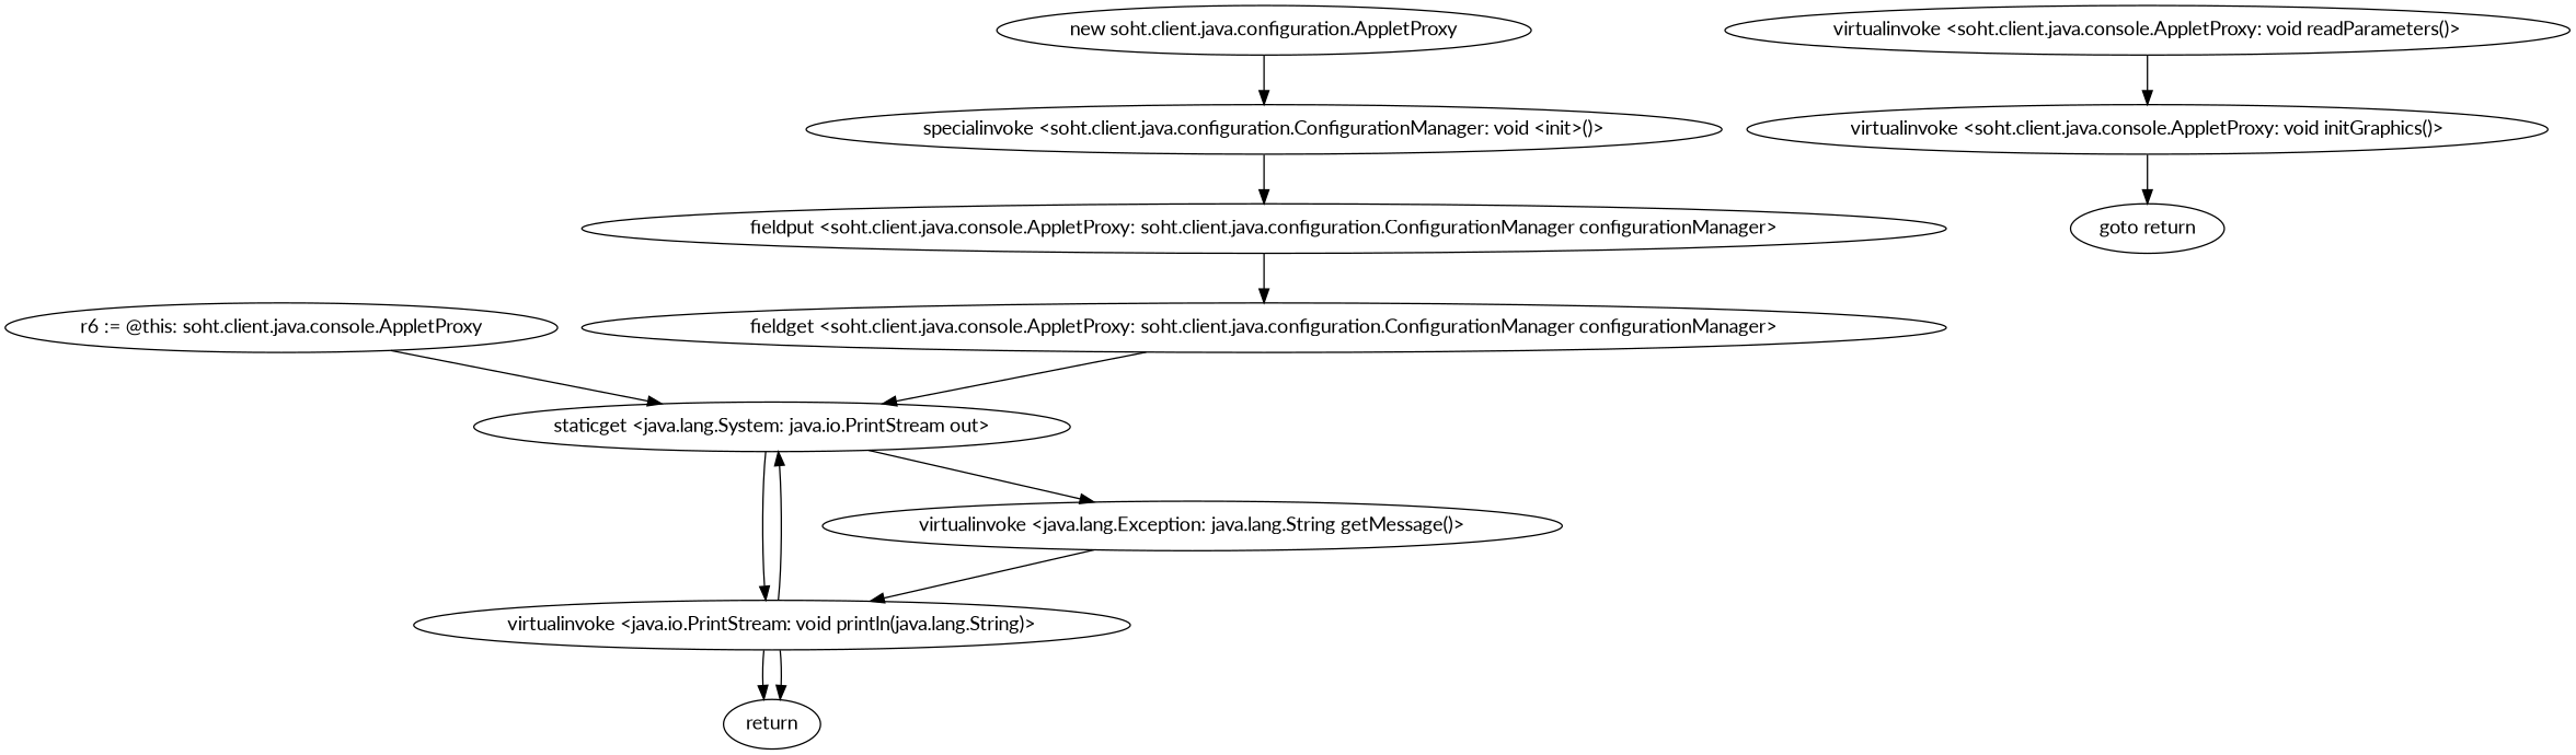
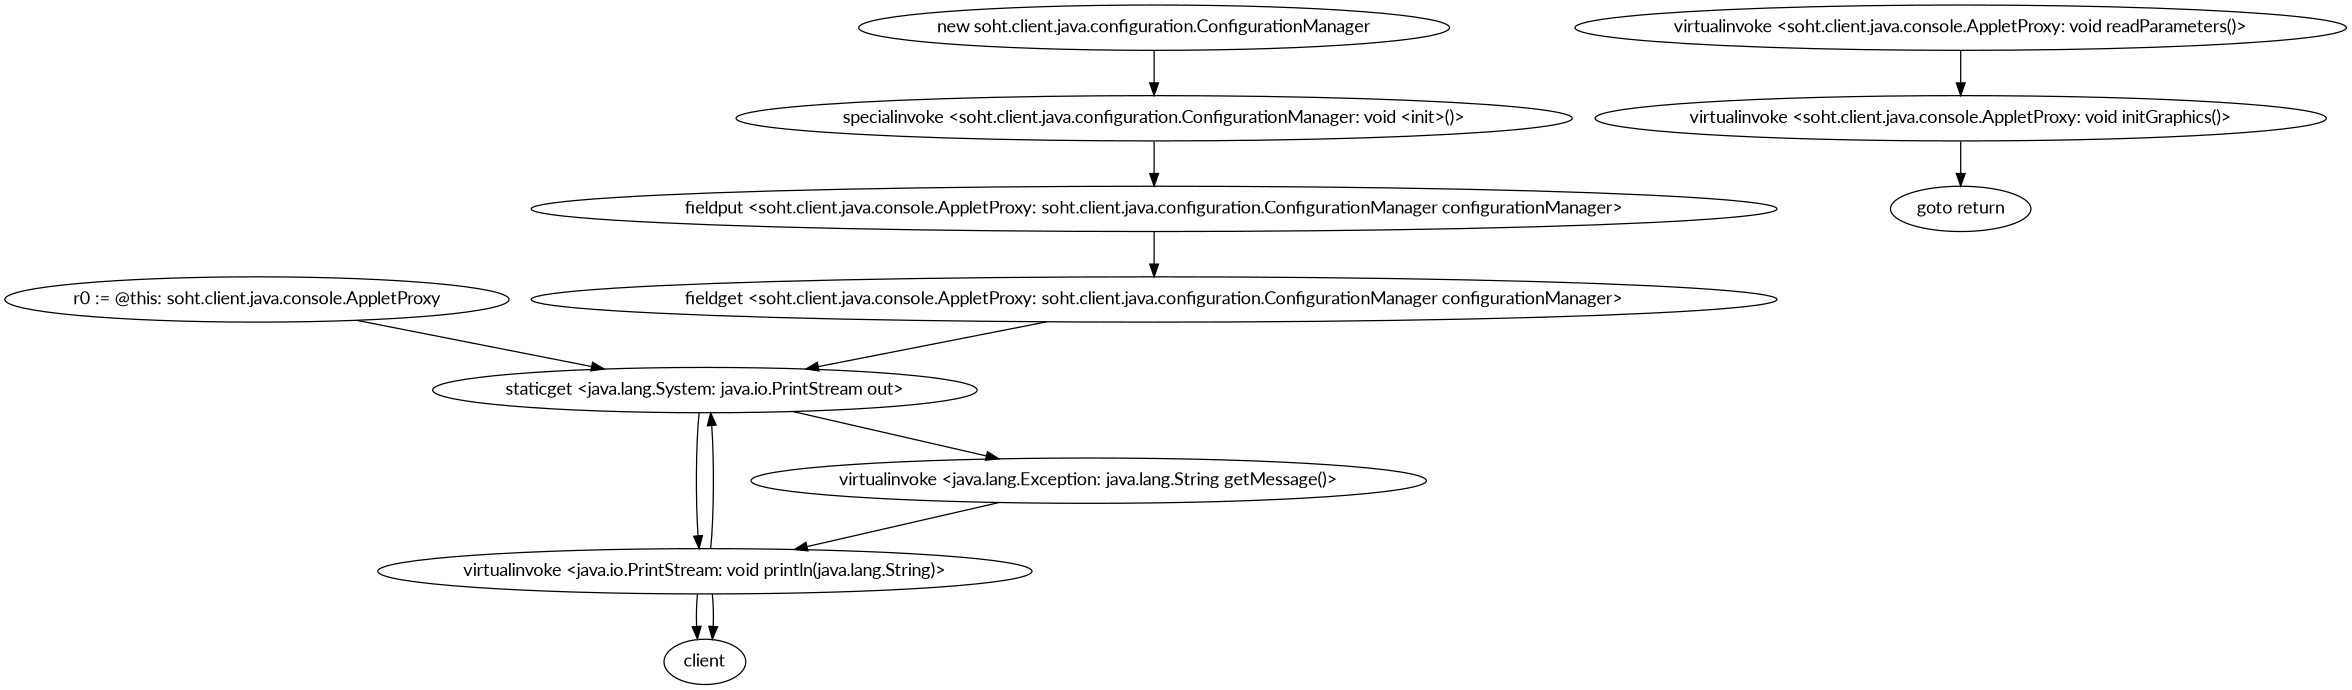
  digraph {
    fontname=Lato
    node [fontname=Lato]
    edge [fontname=Lato]
-   "r0 := @this: soht.client.java.console.AppletProxy" [label="r6 := @this: soht.client.java.console.AppletProxy"]
+   "r0 := @this: soht.client.java.console.AppletProxy"
    "staticget <java.lang.System: java.io.PrintStream out>"
-   "new soht.client.java.configuration.ConfigurationManager" [label="new soht.client.java.configuration.AppletProxy"]
+   "new soht.client.java.configuration.ConfigurationManager"
    "specialinvoke <soht.client.java.configuration.ConfigurationManager: void <init>()>"
    "fieldput <soht.client.java.console.AppletProxy: soht.client.java.configuration.ConfigurationManager configurationManager>"
    "fieldget <soht.client.java.console.AppletProxy: soht.client.java.configuration.ConfigurationManager configurationManager>"
    "virtualinvoke <java.io.PrintStream: void println(java.lang.String)>"
    "virtualinvoke <java.lang.Exception: java.lang.String getMessage()>"
-   return
+   return [label=client]
    "virtualinvoke <soht.client.java.console.AppletProxy: void readParameters()>"
    "virtualinvoke <soht.client.java.console.AppletProxy: void initGraphics()>"
    "goto return"
    "r0 := @this: soht.client.java.console.AppletProxy" -> "staticget <java.lang.System: java.io.PrintStream out>"
    "staticget <java.lang.System: java.io.PrintStream out>" -> "virtualinvoke <java.io.PrintStream: void println(java.lang.String)>"
    "staticget <java.lang.System: java.io.PrintStream out>" -> "virtualinvoke <java.lang.Exception: java.lang.String getMessage()>"
    "new soht.client.java.configuration.ConfigurationManager" -> "specialinvoke <soht.client.java.configuration.ConfigurationManager: void <init>()>"
    "specialinvoke <soht.client.java.configuration.ConfigurationManager: void <init>()>" -> "fieldput <soht.client.java.console.AppletProxy: soht.client.java.configuration.ConfigurationManager configurationManager>"
    "fieldput <soht.client.java.console.AppletProxy: soht.client.java.configuration.ConfigurationManager configurationManager>" -> "fieldget <soht.client.java.console.AppletProxy: soht.client.java.configuration.ConfigurationManager configurationManager>"
    "fieldget <soht.client.java.console.AppletProxy: soht.client.java.configuration.ConfigurationManager configurationManager>" -> "staticget <java.lang.System: java.io.PrintStream out>"
    "virtualinvoke <java.io.PrintStream: void println(java.lang.String)>" -> "staticget <java.lang.System: java.io.PrintStream out>"
    "virtualinvoke <java.io.PrintStream: void println(java.lang.String)>" -> return
    "virtualinvoke <java.io.PrintStream: void println(java.lang.String)>" -> return
    "virtualinvoke <java.lang.Exception: java.lang.String getMessage()>" -> "virtualinvoke <java.io.PrintStream: void println(java.lang.String)>"
    "virtualinvoke <soht.client.java.console.AppletProxy: void readParameters()>" -> "virtualinvoke <soht.client.java.console.AppletProxy: void initGraphics()>"
    "virtualinvoke <soht.client.java.console.AppletProxy: void initGraphics()>" -> "goto return"
  }
